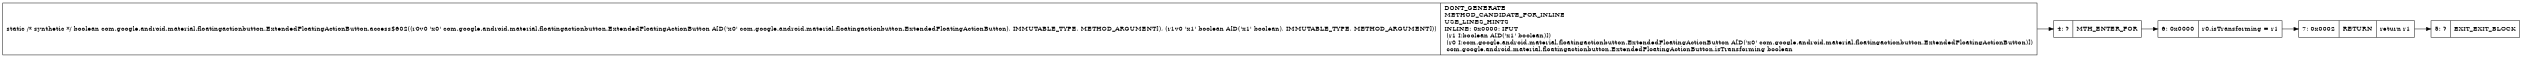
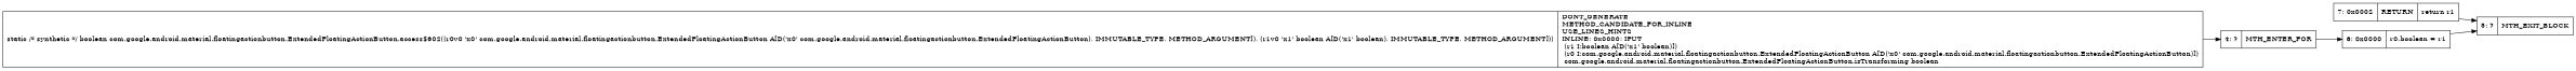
  digraph {
    rankdir=LR
    node [shape=record]
    n1 [label="{4\:\ ?|MTH_ENTER_FOR\l}"]
-   n2 [label="{6\:\ 0x0000|r0.isTransforming = r1\l}"]
+   n2 [label="{6\:\ 0x0000|r0.boolean = r1\l}"]
    n3 [label="{7\:\ 0x0002|RETURN\l|return r1\l}"]
-   n4 [label="{5\:\ ?|EXIT_EXIT_BLOCK\l}"]
+   n4 [label="{5\:\ ?|MTH_EXIT_BLOCK\l}"]
    n5 [label="{static \/* synthetic *\/ boolean com.google.android.material.floatingactionbutton.ExtendedFloatingActionButton.access$602((r0v0 'x0' com.google.android.material.floatingactionbutton.ExtendedFloatingActionButton A[D('x0' com.google.android.material.floatingactionbutton.ExtendedFloatingActionButton), IMMUTABLE_TYPE, METHOD_ARGUMENT]), (r1v0 'x1' boolean A[D('x1' boolean), IMMUTABLE_TYPE, METHOD_ARGUMENT]))  | DONT_GENERATE\lMETHOD_CANDIDATE_FOR_INLINE\lUSE_LINES_HINTS\lINLINE: 0x0000: IPUT  \l  (r1 I:boolean A[D('x1' boolean)])\l  (r0 I:com.google.android.material.floatingactionbutton.ExtendedFloatingActionButton A[D('x0' com.google.android.material.floatingactionbutton.ExtendedFloatingActionButton)])\l com.google.android.material.floatingactionbutton.ExtendedFloatingActionButton.isTransforming boolean\l}"]
    n1 -> n2
-   n2 -> n3
+   n2 -> n4
    n3 -> n4
    n5 -> n1
  }
